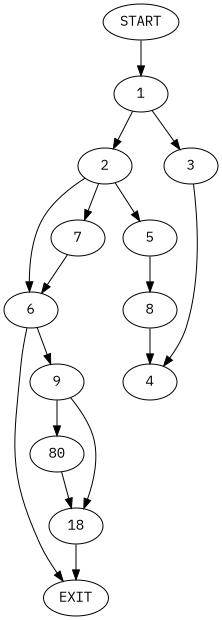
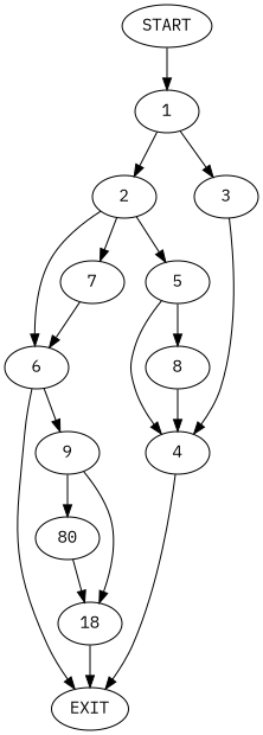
  digraph {
    fontname="IBM Plex Mono"
    node [fontname="IBM Plex Mono"]
    edge [fontname="IBM Plex Mono"]
    n1 [label=START]
    1
    2
    3
    n5 [label=EXIT]
    6
    7
    5
    4
    9
    8
    n12 [label=80]
    n13 [label=18]
    n1 -> 1
    1 -> 2
    1 -> 3
    2 -> 6
    2 -> 7
    2 -> 5
    3 -> 4
    6 -> n5
    6 -> 9
    7 -> 6
+   5 -> 4
    5 -> 8
+   4 -> n5
    9 -> n12
    9 -> n13
    8 -> 4
    n12 -> n13
    n13 -> n5
  }
